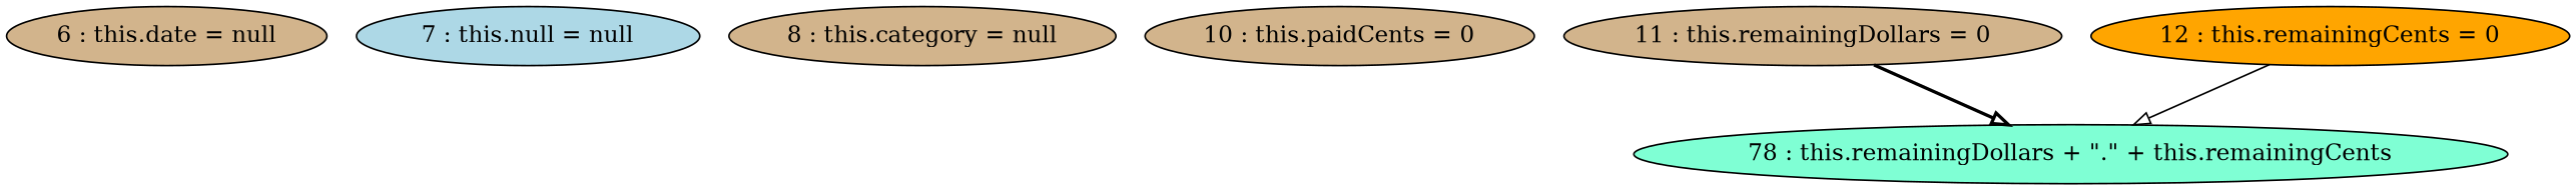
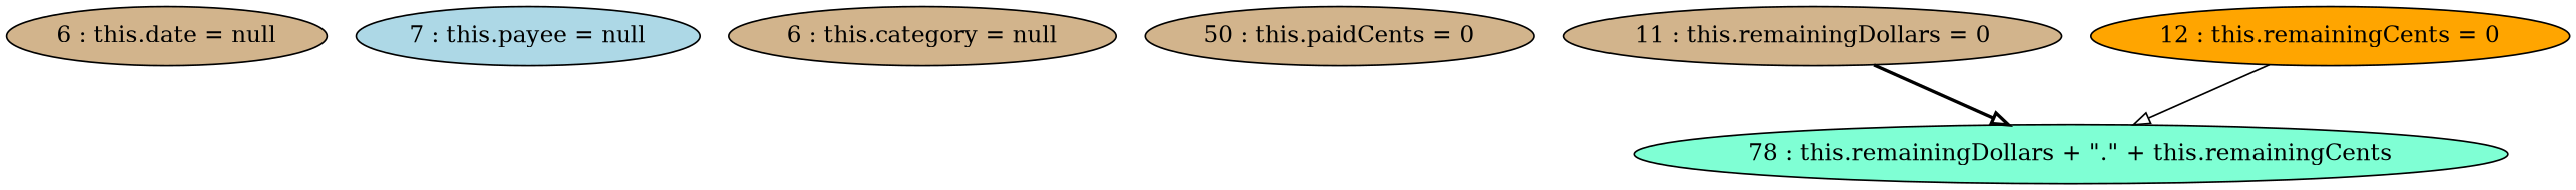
  digraph {
    node [fillcolor=tan style=filled]
    edge [arrowhead=onormal]
    "6 : this.date = null"
-   "7 : this.payee = null" [fillcolor=lightblue label="7 : this.null = null"]
-   "8 : this.category = null"
-   "10 : this.paidCents = 0"
+   "7 : this.payee = null" [fillcolor=lightblue]
+   "8 : this.category = null" [label="6 : this.category = null"]
+   "10 : this.paidCents = 0" [label="50 : this.paidCents = 0"]
    "78 : this.remainingDollars + \".\" + this.remainingCents" [fillcolor=aquamarine]
    "11 : this.remainingDollars = 0"
    "12 : this.remainingCents = 0" [fillcolor=orange]
    "11 : this.remainingDollars = 0" -> "78 : this.remainingDollars + \".\" + this.remainingCents" [style=bold]
    "12 : this.remainingCents = 0" -> "78 : this.remainingDollars + \".\" + this.remainingCents" [style=solid]
  }
